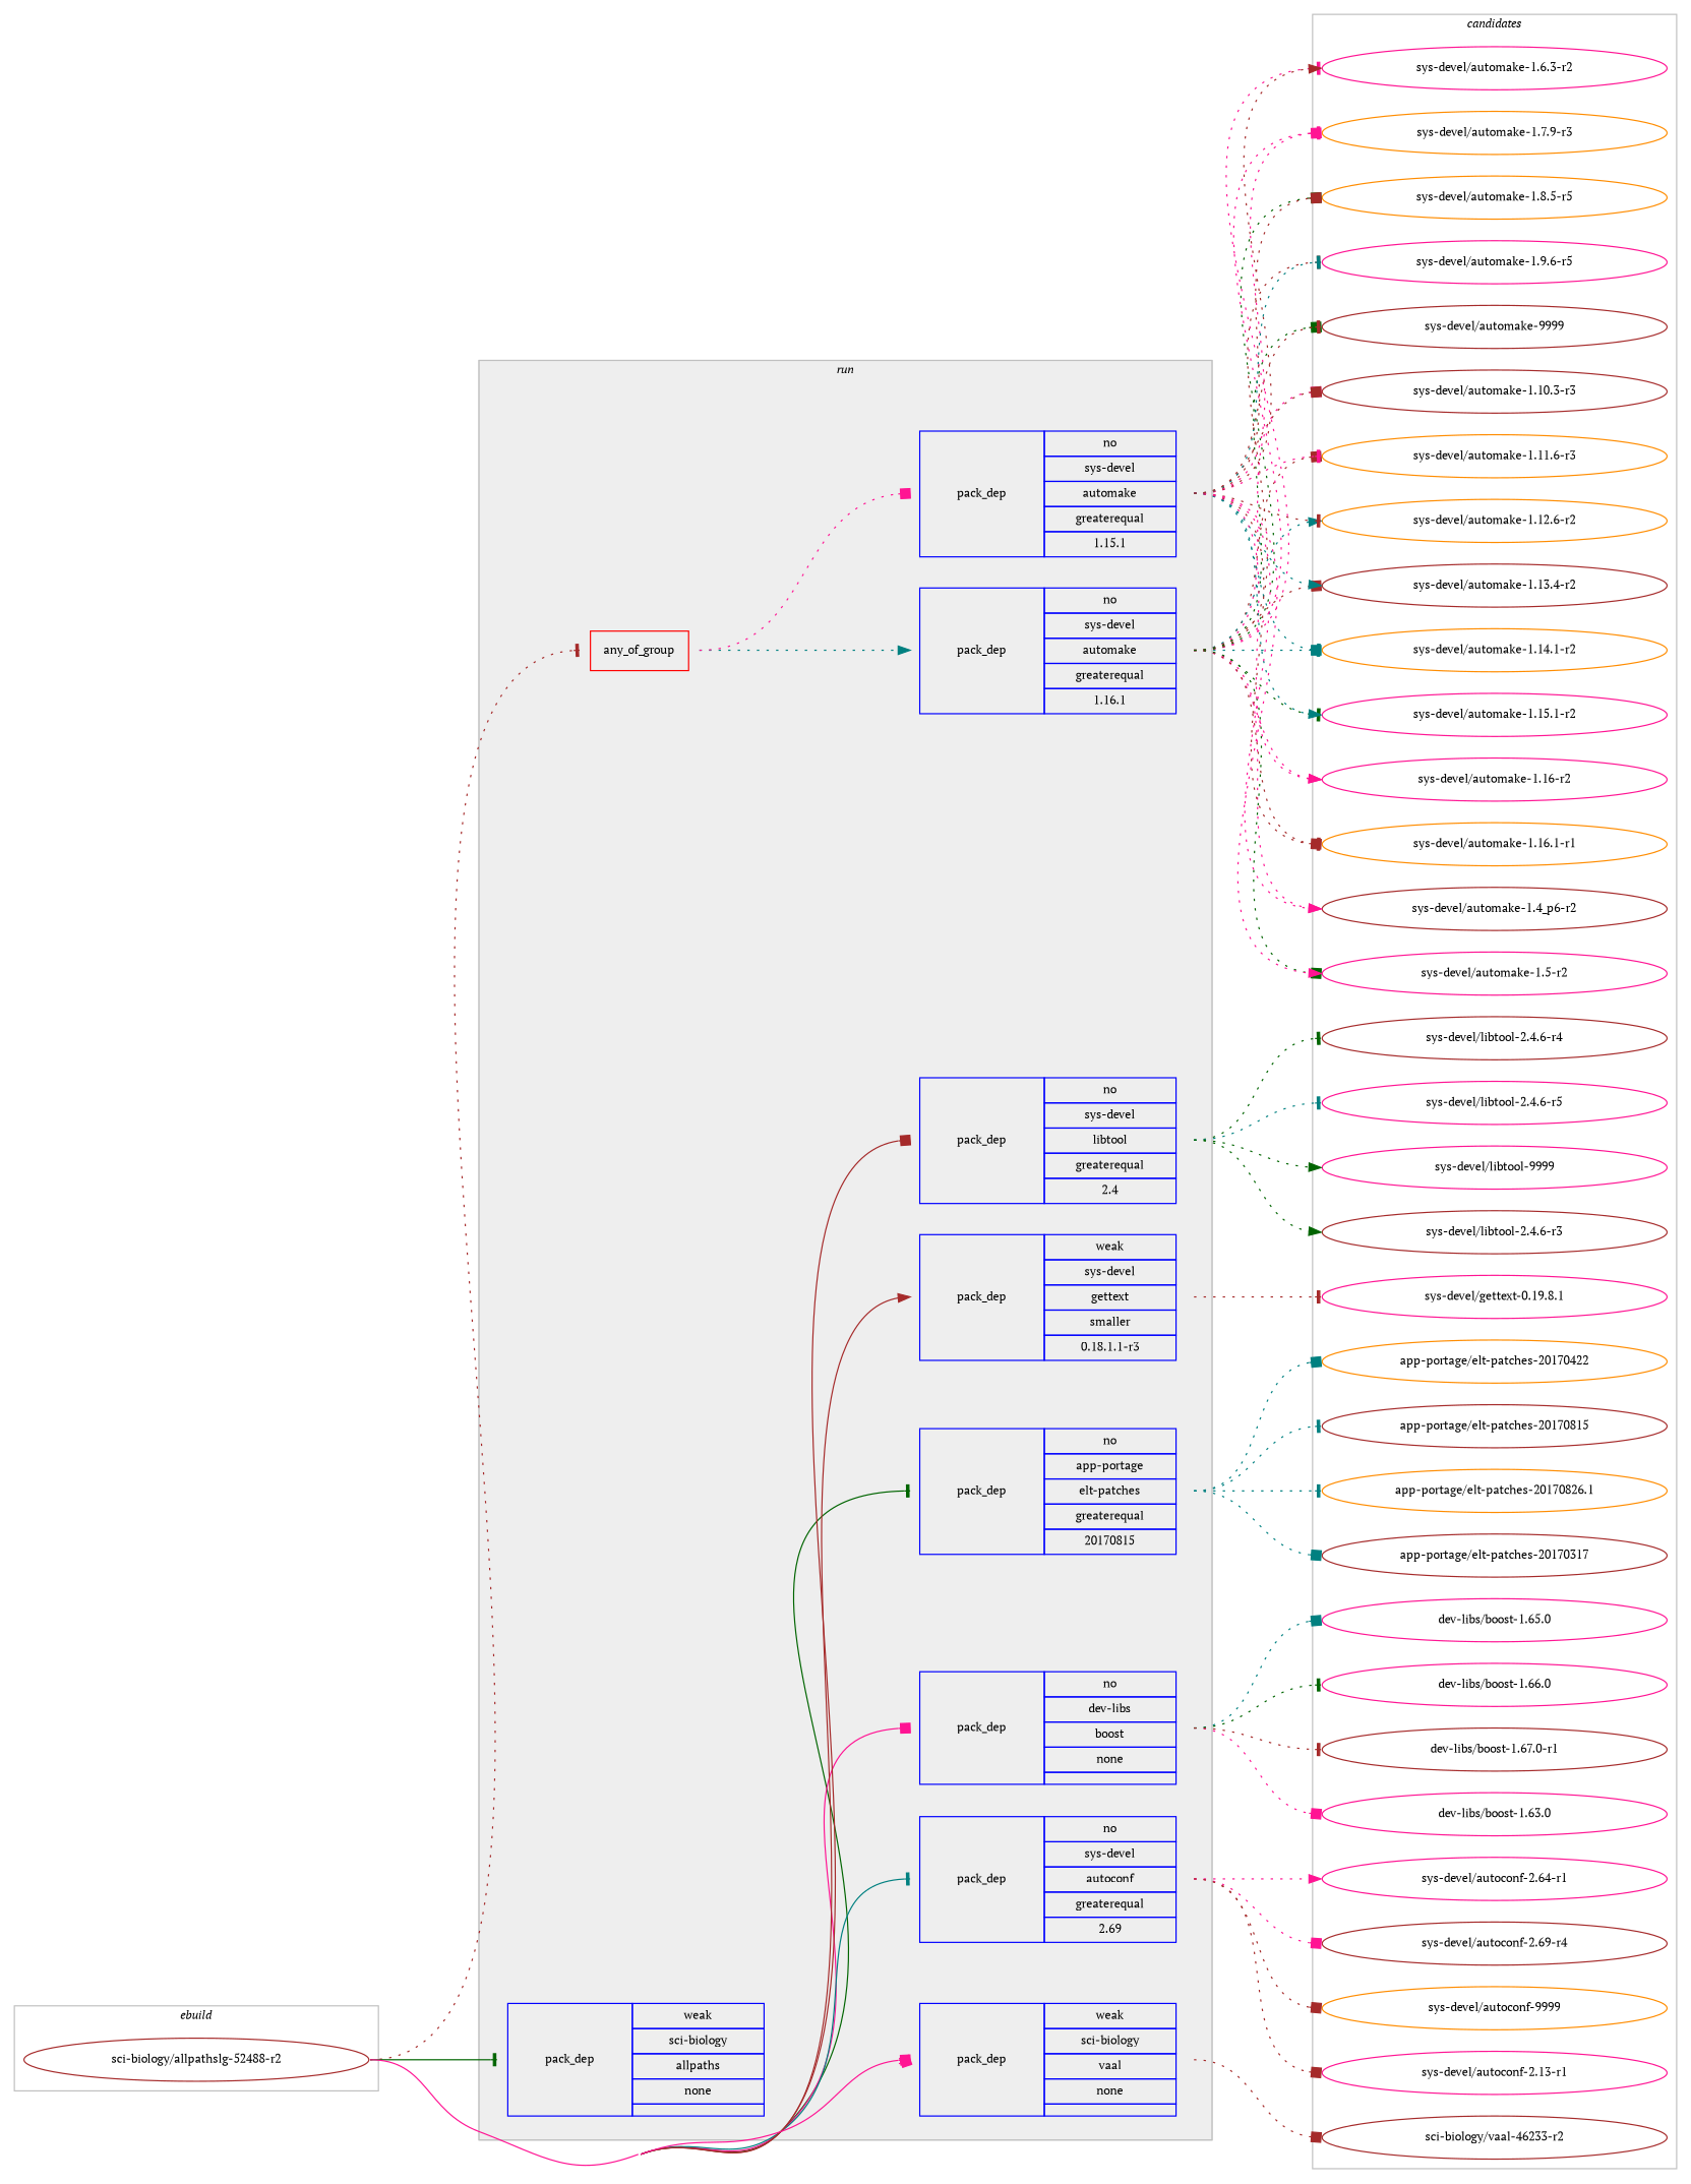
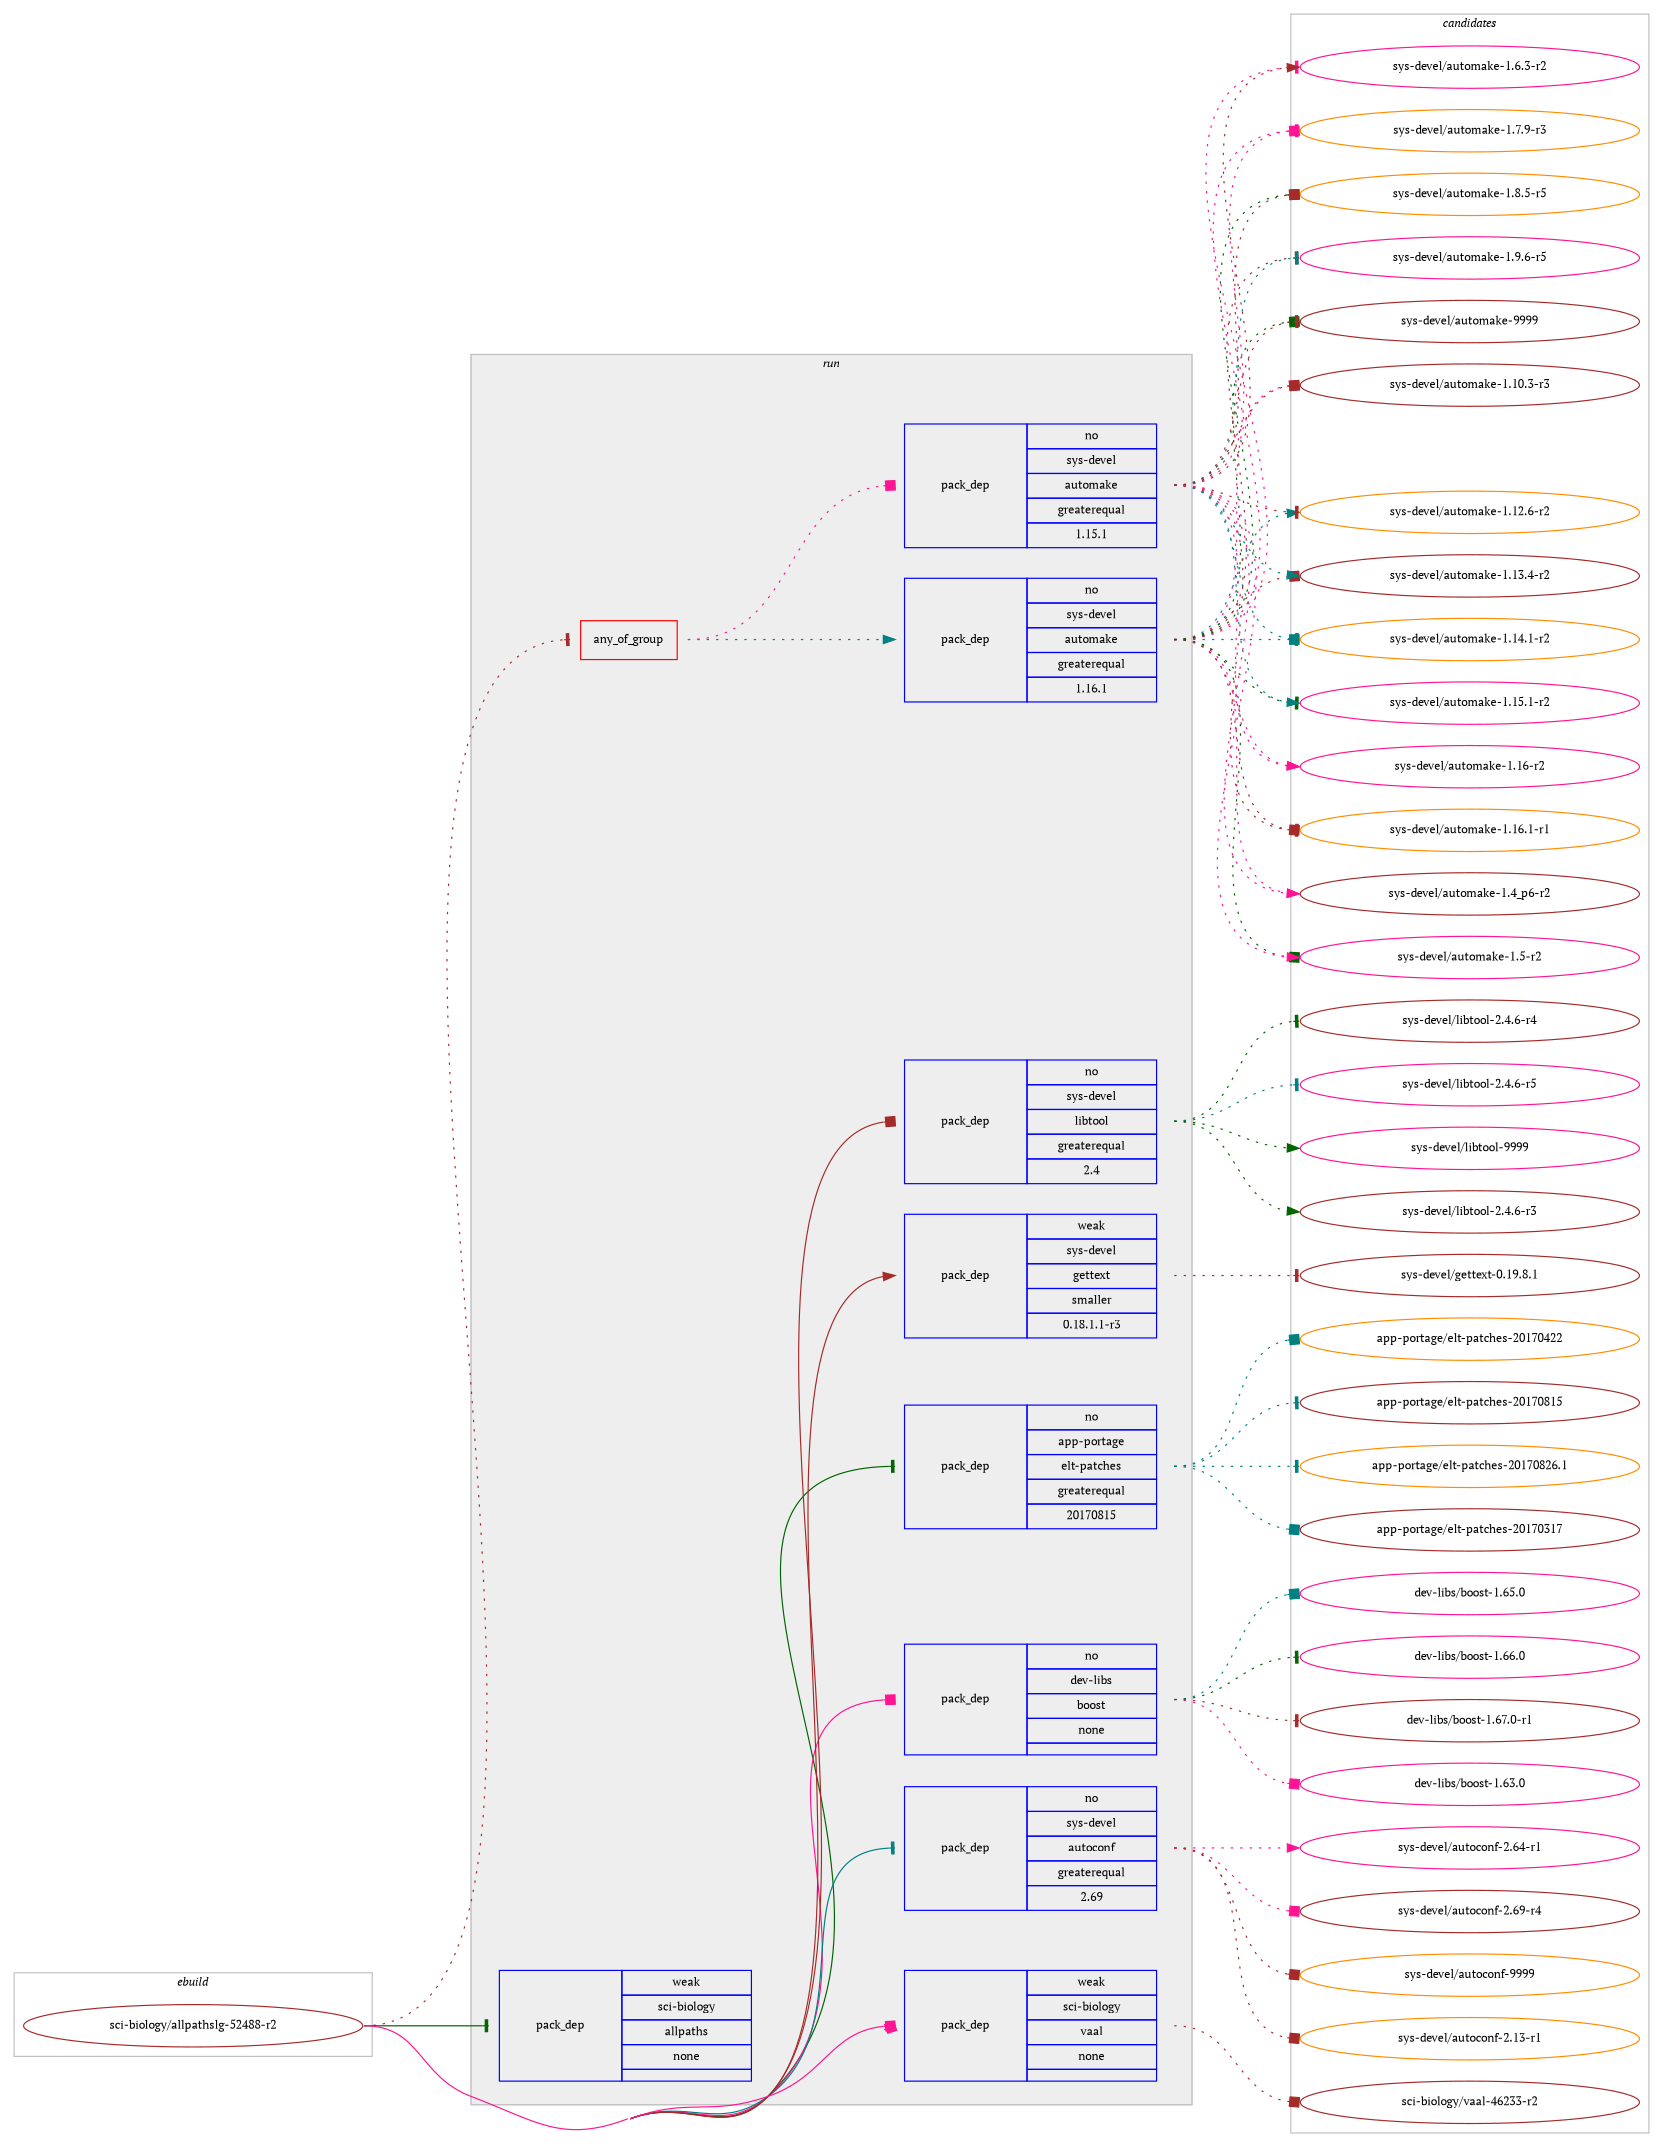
  digraph {
    compound=true
    concentrate=true
    fontname="PT Serif"
    fontsize=10
    newrank=true
    rankdir=LR
    ranksep=1.5
    node [color=brown fontname="PT Serif" fontsize=10]
    edge [arrowhead=box color=brown fontname="PT Serif" headport=w style=dotted tailport=e weight=100]
    n1 [label="sci-biology/allpathslg-52488-r2" width=4]
    n2 [color=blue label=<<TABLE BORDER="0" CELLBORDER="1" CELLSPACING="0" CELLPADDING="4" WIDTH="220"><TR><TD ROWSPAN="6" CELLPADDING="30">pack_dep</TD></TR><TR><TD WIDTH="110">no</TD></TR><TR><TD>sys-devel</TD></TR><TR><TD>automake</TD></TR><TR><TD>greaterequal</TD></TR><TR><TD>1.16.1</TD></TR></TABLE>> shape=none]
    n3 [color=blue label=<<TABLE BORDER="0" CELLBORDER="1" CELLSPACING="0" CELLPADDING="4" WIDTH="220"><TR><TD ROWSPAN="6" CELLPADDING="30">pack_dep</TD></TR><TR><TD WIDTH="110">no</TD></TR><TR><TD>sys-devel</TD></TR><TR><TD>automake</TD></TR><TR><TD>greaterequal</TD></TR><TR><TD>1.15.1</TD></TR></TABLE>> shape=none]
    n4 [color=red label=<<TABLE BORDER="0" CELLBORDER="1" CELLSPACING="0" CELLPADDING="4"><TR><TD CELLPADDING="10">any_of_group</TD></TR></TABLE>> shape=none]
    n5 [color=blue label=<<TABLE BORDER="0" CELLBORDER="1" CELLSPACING="0" CELLPADDING="4" WIDTH="220"><TR><TD ROWSPAN="6" CELLPADDING="30">pack_dep</TD></TR><TR><TD WIDTH="110">no</TD></TR><TR><TD>app-portage</TD></TR><TR><TD>elt-patches</TD></TR><TR><TD>greaterequal</TD></TR><TR><TD>20170815</TD></TR></TABLE>> shape=none]
    n6 [color=blue label=<<TABLE BORDER="0" CELLBORDER="1" CELLSPACING="0" CELLPADDING="4" WIDTH="220"><TR><TD ROWSPAN="6" CELLPADDING="30">pack_dep</TD></TR><TR><TD WIDTH="110">no</TD></TR><TR><TD>dev-libs</TD></TR><TR><TD>boost</TD></TR><TR><TD>none</TD></TR><TR><TD></TD></TR></TABLE>> shape=none]
    n7 [color=blue label=<<TABLE BORDER="0" CELLBORDER="1" CELLSPACING="0" CELLPADDING="4" WIDTH="220"><TR><TD ROWSPAN="6" CELLPADDING="30">pack_dep</TD></TR><TR><TD WIDTH="110">no</TD></TR><TR><TD>sys-devel</TD></TR><TR><TD>autoconf</TD></TR><TR><TD>greaterequal</TD></TR><TR><TD>2.69</TD></TR></TABLE>> shape=none]
    n8 [color=blue label=<<TABLE BORDER="0" CELLBORDER="1" CELLSPACING="0" CELLPADDING="4" WIDTH="220"><TR><TD ROWSPAN="6" CELLPADDING="30">pack_dep</TD></TR><TR><TD WIDTH="110">no</TD></TR><TR><TD>sys-devel</TD></TR><TR><TD>libtool</TD></TR><TR><TD>greaterequal</TD></TR><TR><TD>2.4</TD></TR></TABLE>> shape=none]
    n9 [color=blue label=<<TABLE BORDER="0" CELLBORDER="1" CELLSPACING="0" CELLPADDING="4" WIDTH="220"><TR><TD ROWSPAN="6" CELLPADDING="30">pack_dep</TD></TR><TR><TD WIDTH="110">weak</TD></TR><TR><TD>sys-devel</TD></TR><TR><TD>gettext</TD></TR><TR><TD>smaller</TD></TR><TR><TD>0.18.1.1-r3</TD></TR></TABLE>> shape=none]
    n10 [color=blue label=<<TABLE BORDER="0" CELLBORDER="1" CELLSPACING="0" CELLPADDING="4" WIDTH="220"><TR><TD ROWSPAN="6" CELLPADDING="30">pack_dep</TD></TR><TR><TD WIDTH="110">weak</TD></TR><TR><TD>sci-biology</TD></TR><TR><TD>allpaths</TD></TR><TR><TD>none</TD></TR><TR><TD></TD></TR></TABLE>> shape=none]
    n11 [color=blue label=<<TABLE BORDER="0" CELLBORDER="1" CELLSPACING="0" CELLPADDING="4" WIDTH="220"><TR><TD ROWSPAN="6" CELLPADDING="30">pack_dep</TD></TR><TR><TD WIDTH="110">weak</TD></TR><TR><TD>sci-biology</TD></TR><TR><TD>vaal</TD></TR><TR><TD>none</TD></TR><TR><TD></TD></TR></TABLE>> shape=none]
    n12 [label="sys-devel/automake-1.10.3-r3" width=4]
-   n13 [color=darkorange label="sys-devel/automake-1.11.6-r3" width=4]
    n14 [color=darkorange label="sys-devel/automake-1.12.6-r2" width=4]
    n15 [label="sys-devel/automake-1.13.4-r2" width=4]
    n16 [color=darkorange label="sys-devel/automake-1.14.1-r2" width=4]
    n17 [color=deeppink label="sys-devel/automake-1.15.1-r2" width=4]
    n18 [color=deeppink label="sys-devel/automake-1.16-r2" width=4]
    n19 [color=darkorange label="sys-devel/automake-1.16.1-r1" width=4]
    n20 [label="sys-devel/automake-1.4_p6-r2" width=4]
    n21 [color=deeppink label="sys-devel/automake-1.5-r2" width=4]
    n22 [color=deeppink label="sys-devel/automake-1.6.3-r2" width=4]
    n23 [color=darkorange label="sys-devel/automake-1.7.9-r3" width=4]
    n24 [color=darkorange label="sys-devel/automake-1.8.5-r5" width=4]
    n25 [color=deeppink label="sys-devel/automake-1.9.6-r5" width=4]
    n26 [label="sys-devel/automake-9999" width=4]
    n27 [label="app-portage/elt-patches-20170317" width=4]
    n28 [color=darkorange label="app-portage/elt-patches-20170422" width=4]
    n29 [label="app-portage/elt-patches-20170815" width=4]
    n30 [color=darkorange label="app-portage/elt-patches-20170826.1" width=4]
    n31 [color=deeppink label="dev-libs/boost-1.63.0" width=4]
    n32 [color=deeppink label="dev-libs/boost-1.65.0" width=4]
    n33 [color=deeppink label="dev-libs/boost-1.66.0" width=4]
    n34 [label="dev-libs/boost-1.67.0-r1" width=4]
-   n35 [color=deeppink label="sys-devel/autoconf-2.13-r1" width=4]
+   n35 [color=darkorange label="sys-devel/autoconf-2.13-r1" width=4]
    n36 [color=deeppink label="sys-devel/autoconf-2.64-r1" width=4]
    n37 [label="sys-devel/autoconf-2.69-r4" width=4]
    n38 [color=darkorange label="sys-devel/autoconf-9999" width=4]
    n39 [label="sys-devel/libtool-2.4.6-r3" width=4]
    n40 [label="sys-devel/libtool-2.4.6-r4" width=4]
    n41 [color=deeppink label="sys-devel/libtool-2.4.6-r5" width=4]
    n42 [color=deeppink label="sys-devel/libtool-9999" width=4]
-   n43 [color=deeppink label="sys-devel/gettext-0.19.8.1" width=4]
+   n43 [label="sys-devel/gettext-0.19.8.1" width=4]
    n44 [label="sci-biology/vaal-46233-r2" width=4]
    subgraph cluster_1 {
      color=gray
      label=<<i>ebuild</i>>
      rank=same
      n1
    }
    subgraph cluster_2 {
      color=gray
      label=<<i>dependencies</i>>
      subgraph cluster_3 {
        color=gray
        fillcolor="#eeeeee"
        label=<<i>compile</i>>
        style=filled
        subgraph sub_4 {
          color=gray
          fillcolor="#eeeeee"
          label=<<i>compile</i>>
          style=filled
          n4
          subgraph sub_5 {
            color=gray
            fillcolor="#eeeeee"
            label=<<i>compile</i>>
            style=filled
            n2
          }
          subgraph sub_6 {
            color=gray
            fillcolor="#eeeeee"
            label=<<i>compile</i>>
            style=filled
            n3
          }
        }
        subgraph sub_7 {
          color=gray
          fillcolor="#eeeeee"
          label=<<i>compile</i>>
          style=filled
          n5
        }
        subgraph sub_8 {
          color=gray
          fillcolor="#eeeeee"
          label=<<i>compile</i>>
          style=filled
          n6
        }
        subgraph sub_9 {
          color=gray
          fillcolor="#eeeeee"
          label=<<i>compile</i>>
          style=filled
          n7
        }
        subgraph sub_10 {
          color=gray
          fillcolor="#eeeeee"
          label=<<i>compile</i>>
          style=filled
          n8
        }
        subgraph sub_11 {
          color=gray
          fillcolor="#eeeeee"
          label=<<i>compile</i>>
          style=filled
          n9
        }
      }
      subgraph cluster_12 {
        color=gray
        fillcolor="#eeeeee"
        label=<<i>compile and run</i>>
        style=filled
        subgraph sub_13 {
          color=gray
          fillcolor="#eeeeee"
          label=<<i>compile and run</i>>
          style=filled
          n10
        }
        subgraph sub_14 {
          color=gray
          fillcolor="#eeeeee"
          label=<<i>compile and run</i>>
          style=filled
          n11
        }
      }
      subgraph cluster_15 {
        color=gray
        fillcolor="#eeeeee"
        label=<<i>run</i>>
        style=filled
      }
    }
    subgraph cluster_16 {
      color=gray
      label=<<i>candidates</i>>
      rank=same
      subgraph sub_17 {
        color=black
        label=<<i>candidates</i>>
        nodesep=1
        rank=same
        n12
-       n13
        n14
        n15
        n16
        n17
        n18
        n19
        n20
        n21
        n22
        n23
        n24
        n25
        n26
      }
      subgraph sub_18 {
        color=black
        label=<<i>candidates</i>>
        nodesep=1
        rank=same
        n12
-       n13
        n14
        n15
        n16
        n17
        n18
        n19
        n20
        n21
        n22
        n23
        n24
        n25
        n26
      }
      subgraph sub_19 {
        color=black
        label=<<i>candidates</i>>
        nodesep=1
        rank=same
        n27
        n28
        n29
        n30
      }
      subgraph sub_20 {
        color=black
        label=<<i>candidates</i>>
        nodesep=1
        rank=same
        n31
        n32
        n33
        n34
      }
      subgraph sub_21 {
        color=black
        label=<<i>candidates</i>>
        nodesep=1
        rank=same
        n35
        n36
        n37
        n38
      }
      subgraph sub_22 {
        color=black
        label=<<i>candidates</i>>
        nodesep=1
        rank=same
        n39
        n40
        n41
        n42
      }
      subgraph sub_23 {
        color=black
        label=<<i>candidates</i>>
        nodesep=1
        rank=same
        n43
      }
      subgraph sub_24 {
        color=black
        label=<<i>candidates</i>>
        nodesep=1
        rank=same
      }
      subgraph sub_25 {
        color=black
        label=<<i>candidates</i>>
        nodesep=1
        rank=same
        n44
      }
    }
    n1 -> n4 [arrowhead=tee weight=20]
    n1 -> n5 [arrowhead=tee color=darkgreen style=solid weight=20]
    n1 -> n6 [color=deeppink style=solid weight=20]
    n1 -> n7 [arrowhead=tee color=teal style=solid weight=20]
    n1 -> n8 [style=solid weight=20]
    n1 -> n9 [arrowhead=normal style=solid weight=20]
    n1 -> n10 [arrowhead=tee color=darkgreen style=solid weight=20]
    n1 -> n11 [color=deeppink style=solid weight=20]
    n2 -> n12 [color=deeppink]
-   n2 -> n13
    n2 -> n14 [arrowhead=normal color=teal]
    n2 -> n15
    n2 -> n16 [color=teal]
    n2 -> n17 [arrowhead=tee color=darkgreen]
    n2 -> n18 [arrowhead=normal color=deeppink]
    n2 -> n19 [arrowhead=tee]
    n2 -> n20 [arrowhead=normal color=deeppink]
    n2 -> n21 [color=darkgreen]
    n2 -> n22 [arrowhead=tee color=deeppink]
    n2 -> n23 [color=deeppink]
    n2 -> n24 [color=darkgreen]
    n2 -> n25 [arrowhead=tee]
    n2 -> n26 [color=darkgreen]
    n3 -> n12
-   n3 -> n13 [arrowhead=tee color=deeppink]
    n3 -> n14 [arrowhead=tee]
    n3 -> n15 [arrowhead=normal color=teal]
    n3 -> n16 [arrowhead=tee color=teal]
    n3 -> n17 [arrowhead=normal color=teal]
    n3 -> n18 [arrowhead=normal color=deeppink]
    n3 -> n19
    n3 -> n20 [arrowhead=normal color=deeppink]
    n3 -> n21 [arrowhead=normal color=deeppink]
    n3 -> n22 [arrowhead=normal]
    n3 -> n23 [arrowhead=tee color=deeppink]
    n3 -> n24
    n3 -> n25 [arrowhead=tee color=teal]
    n3 -> n26 [arrowhead=tee]
    n4 -> n2 [arrowhead=normal color=teal weight=20]
    n4 -> n3 [color=deeppink weight=20]
    n5 -> n27 [color=teal]
    n5 -> n28 [color=teal]
    n5 -> n29 [arrowhead=tee color=teal]
    n5 -> n30 [arrowhead=tee color=teal]
    n6 -> n31 [color=deeppink]
    n6 -> n32 [color=teal]
    n6 -> n33 [arrowhead=tee color=darkgreen]
    n6 -> n34 [arrowhead=tee]
    n7 -> n35
    n7 -> n36 [arrowhead=normal color=deeppink]
    n7 -> n37 [color=deeppink]
    n7 -> n38
    n8 -> n39 [arrowhead=normal color=darkgreen]
    n8 -> n40 [arrowhead=tee color=darkgreen]
    n8 -> n41 [arrowhead=tee color=teal]
    n8 -> n42 [arrowhead=normal color=darkgreen]
    n9 -> n43 [arrowhead=tee]
    n11 -> n44
  }
